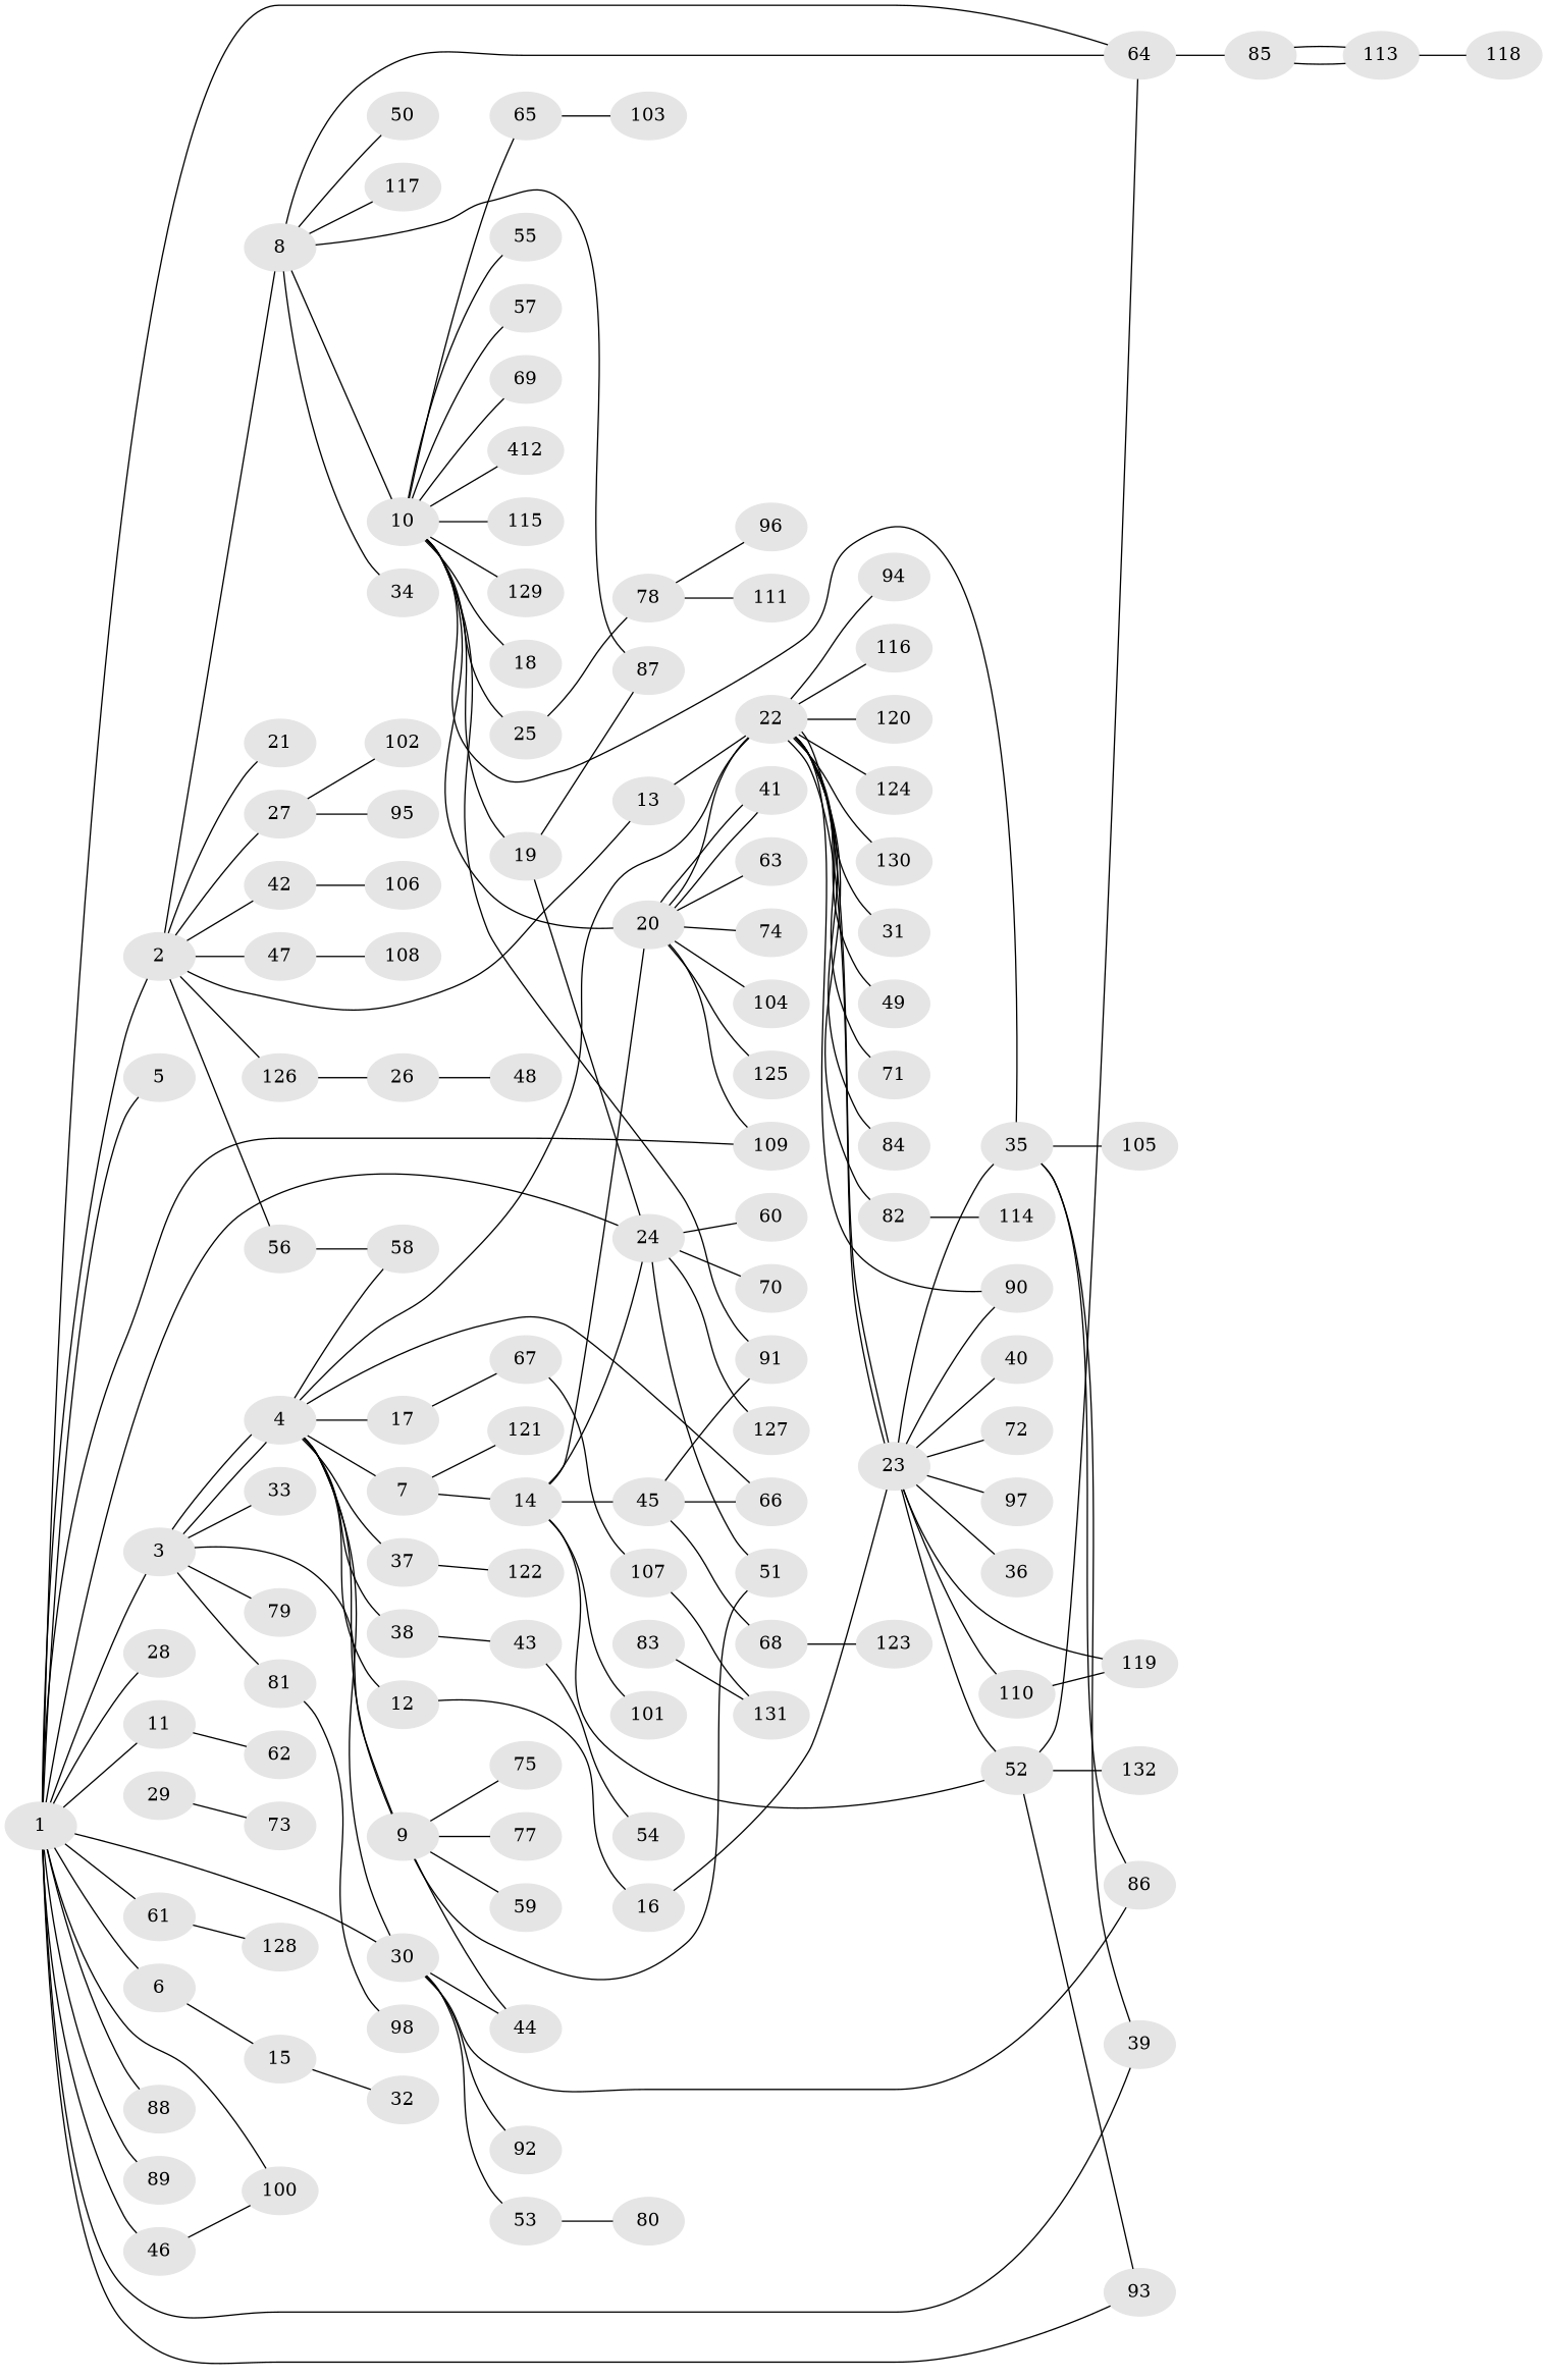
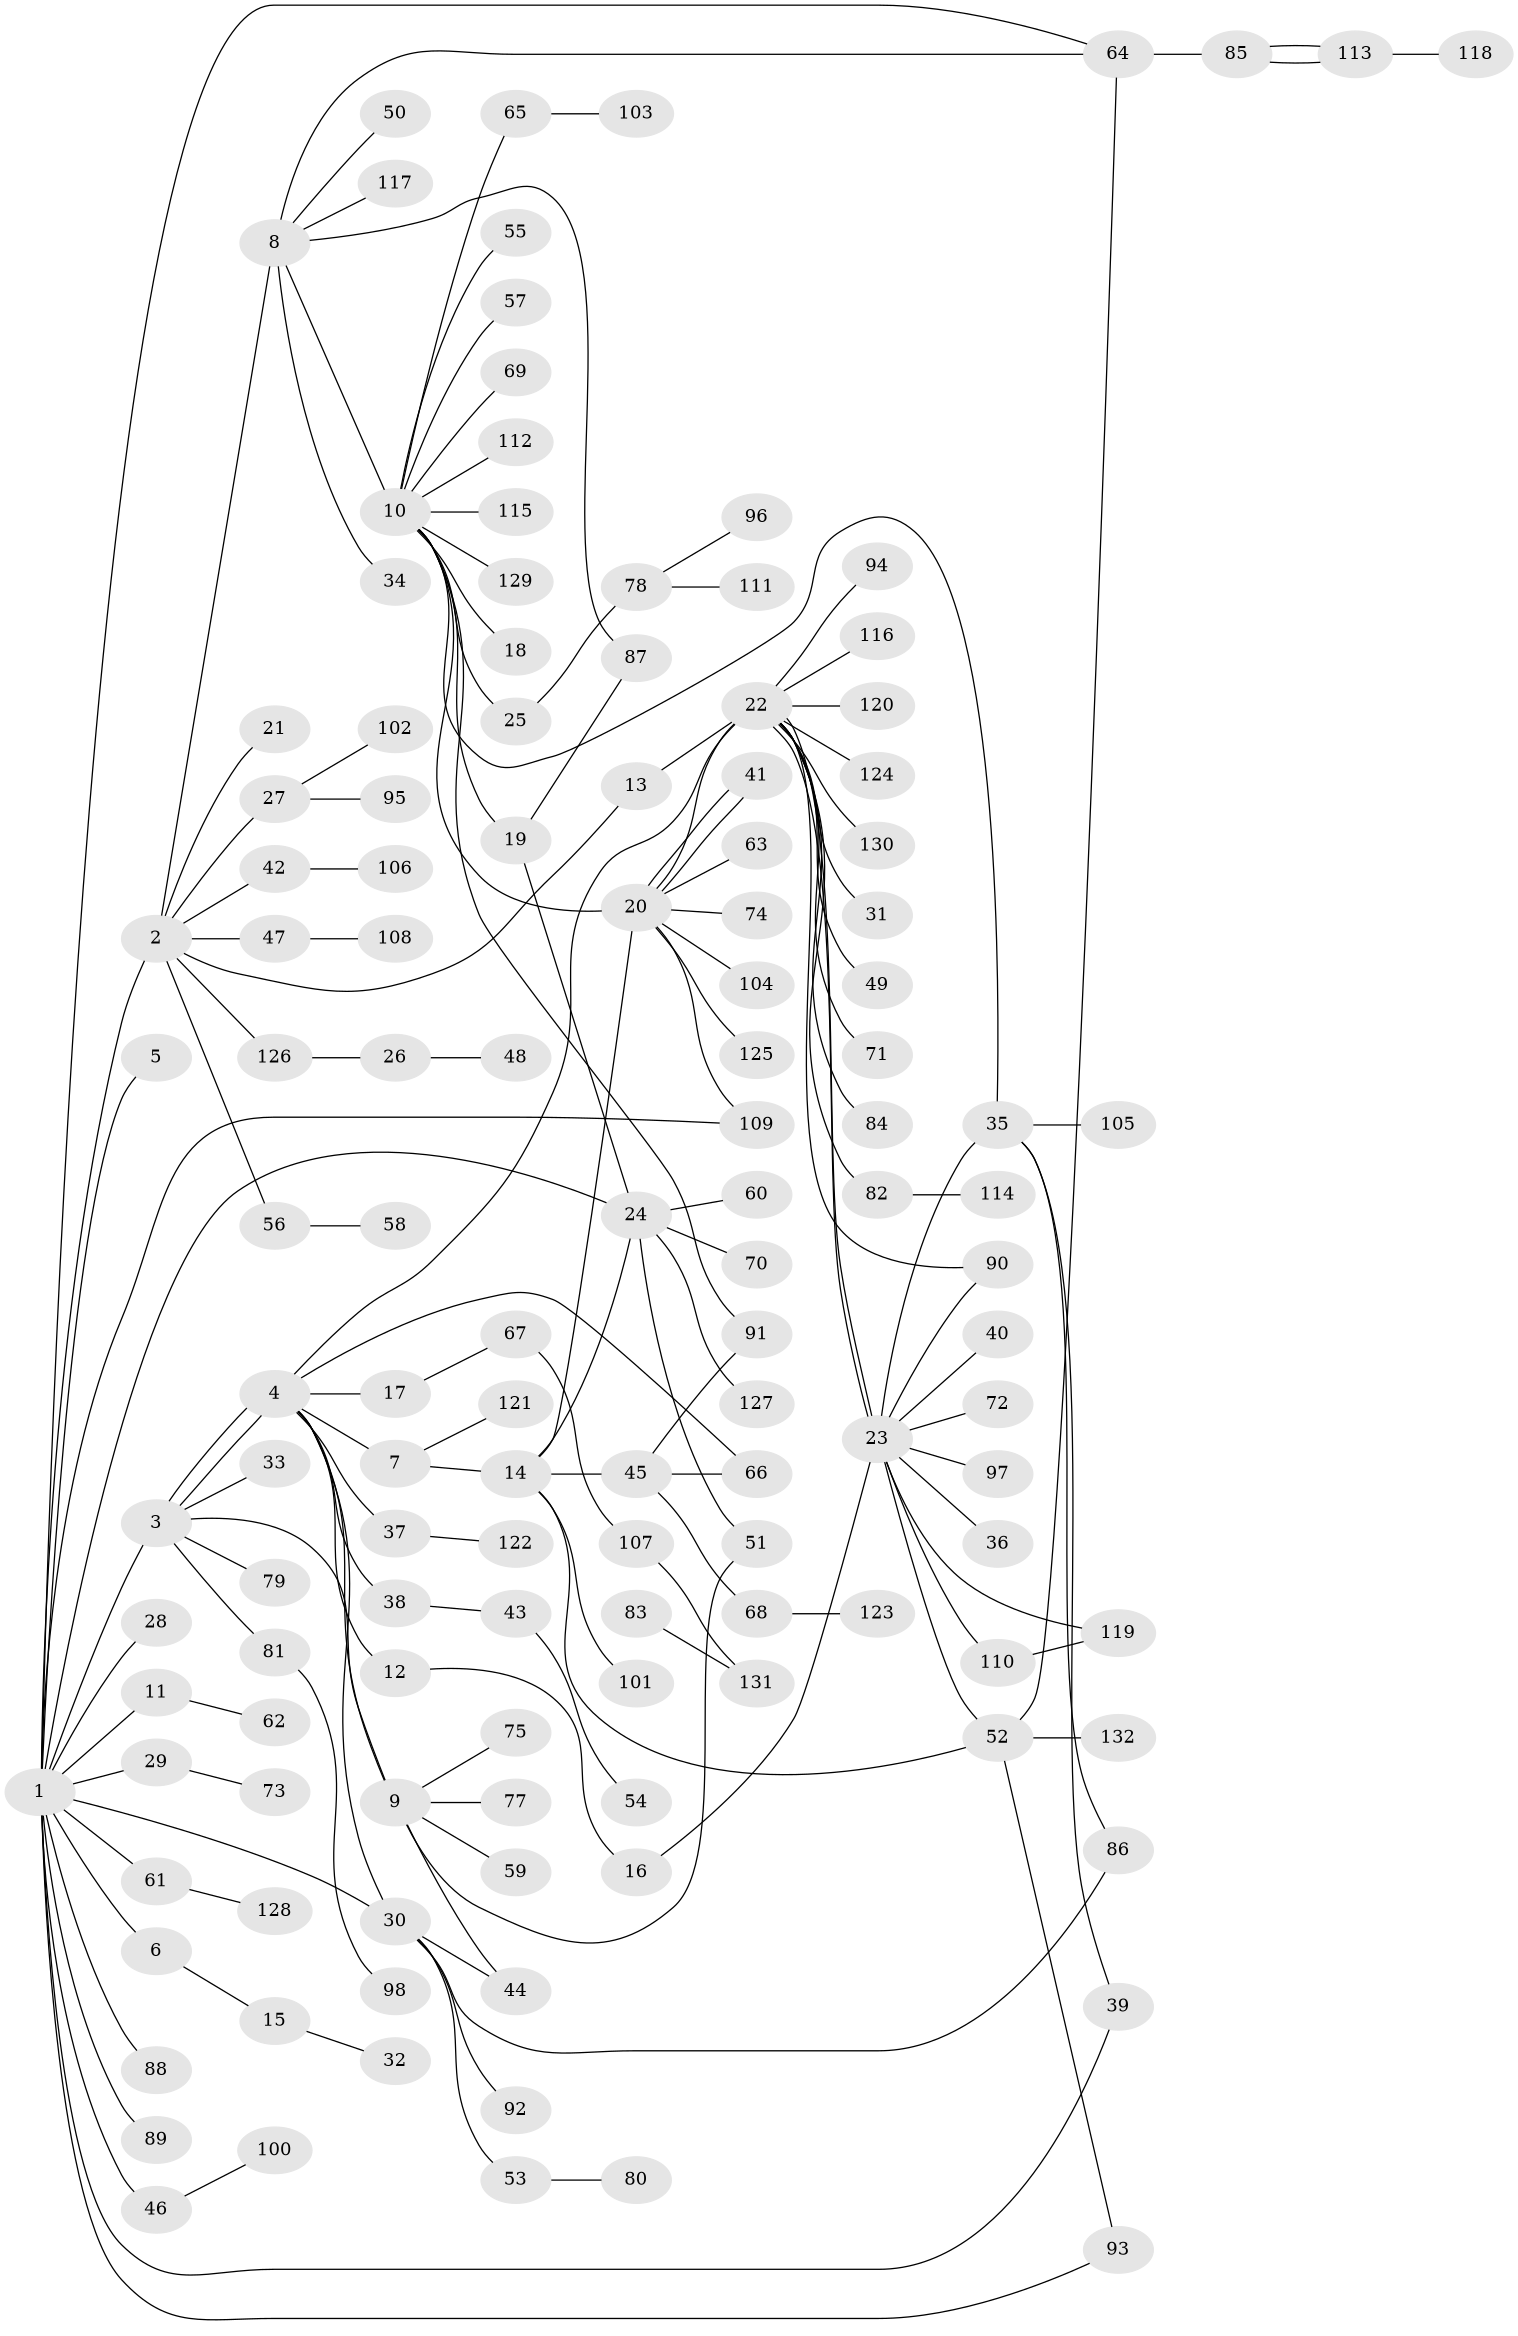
  graph {
    rankdir=LR
    node [color=gray90 style=filled]
    1
    2
    3
    5
    6
    11
    24
    28
    29
    30
    39
    46
    61
    64
    88
    89
    93
    109
    8
    13
    21
    27
    42
    47
    56
    126
    4
    9
    33
    79
    81
    15
    62
    51
    60
    70
    127
    73
    44
    53
    86
    92
    100
    128
    85
    10
    34
    50
    87
    117
    22
    95
    102
    106
    108
    58
    26
    7
    12
    17
    37
    38
    66
    59
    75
    77
    98
    14
    121
    16
    67
    23
    31
    49
    71
    82
    84
    90
    94
    116
    120
    124
    130
    122
    43
    32
    20
    45
    52
    101
    18
    19
    25
    35
    55
    57
    65
    69
    91
-   112 [label=412]
+   112
    115
    129
    48
    41
    63
    74
    104
    125
    78
    105
    103
    68
    132
    36
    40
    72
    97
    110
    119
    107
    114
    96
    111
    80
    54
    123
    113
    131
    83
    118
    1 -- 2
    1 -- 3
    1 -- 5
    1 -- 6
    1 -- 11
    1 -- 24
    1 -- 28
-   1 -- 100
+   1 -- 29
    1 -- 30
    1 -- 39
    1 -- 46
    1 -- 61
    1 -- 64
    1 -- 88
    1 -- 89
    1 -- 93
    1 -- 109
    2 -- 8
    2 -- 13
    2 -- 21
    2 -- 27
    2 -- 42
    2 -- 47
    2 -- 56
    2 -- 126
    3 -- 4
    3 -- 4
    3 -- 9
    3 -- 33
    3 -- 79
    3 -- 81
    6 -- 15
    11 -- 62
    24 -- 51
    24 -- 60
    24 -- 70
    24 -- 127
    29 -- 73
    30 -- 44
    30 -- 53
    30 -- 86
    30 -- 92
    46 -- 100
    61 -- 128
    64 -- 85
    8 -- 64
    8 -- 10
    8 -- 34
    8 -- 50
    8 -- 87
    8 -- 117
    13 -- 22
    27 -- 95
    27 -- 102
    42 -- 106
    47 -- 108
    56 -- 58
    126 -- 26
    4 -- 30
    4 -- 9
    4 -- 22
-   4 -- 58
    4 -- 7
    4 -- 12
    4 -- 17
    4 -- 37
    4 -- 38
    4 -- 66
    9 -- 51
    9 -- 44
    9 -- 59
    9 -- 75
    9 -- 77
    81 -- 98
    15 -- 32
    53 -- 80
    85 -- 113
    85 -- 113
    10 -- 20
    10 -- 18
    10 -- 19
    10 -- 25
    10 -- 35
    10 -- 55
    10 -- 57
    10 -- 65
    10 -- 69
    10 -- 91
    10 -- 112
    10 -- 115
    10 -- 129
    22 -- 23
    22 -- 23
    22 -- 31
    22 -- 49
    22 -- 71
    22 -- 82
    22 -- 84
    22 -- 90
    22 -- 94
    22 -- 116
    22 -- 120
    22 -- 124
    22 -- 130
    26 -- 48
    7 -- 14
    7 -- 121
    12 -- 16
    17 -- 67
    37 -- 122
    38 -- 43
    14 -- 24
    14 -- 20
    14 -- 45
    14 -- 52
    14 -- 101
    16 -- 23
    67 -- 107
    23 -- 90
    23 -- 52
    23 -- 35
    23 -- 36
    23 -- 40
    23 -- 72
    23 -- 97
    23 -- 110
    23 -- 119
    82 -- 114
    43 -- 54
    20 -- 109
    20 -- 22
    20 -- 41
    20 -- 41
    20 -- 63
    20 -- 74
    20 -- 104
    20 -- 125
    45 -- 66
    45 -- 91
    45 -- 68
    52 -- 64
    52 -- 93
    52 -- 132
    19 -- 24
    19 -- 87
    25 -- 78
    35 -- 39
    35 -- 86
    35 -- 105
    65 -- 103
    78 -- 96
    78 -- 111
    68 -- 123
    110 -- 119
    107 -- 131
    113 -- 118
    83 -- 131
  }
